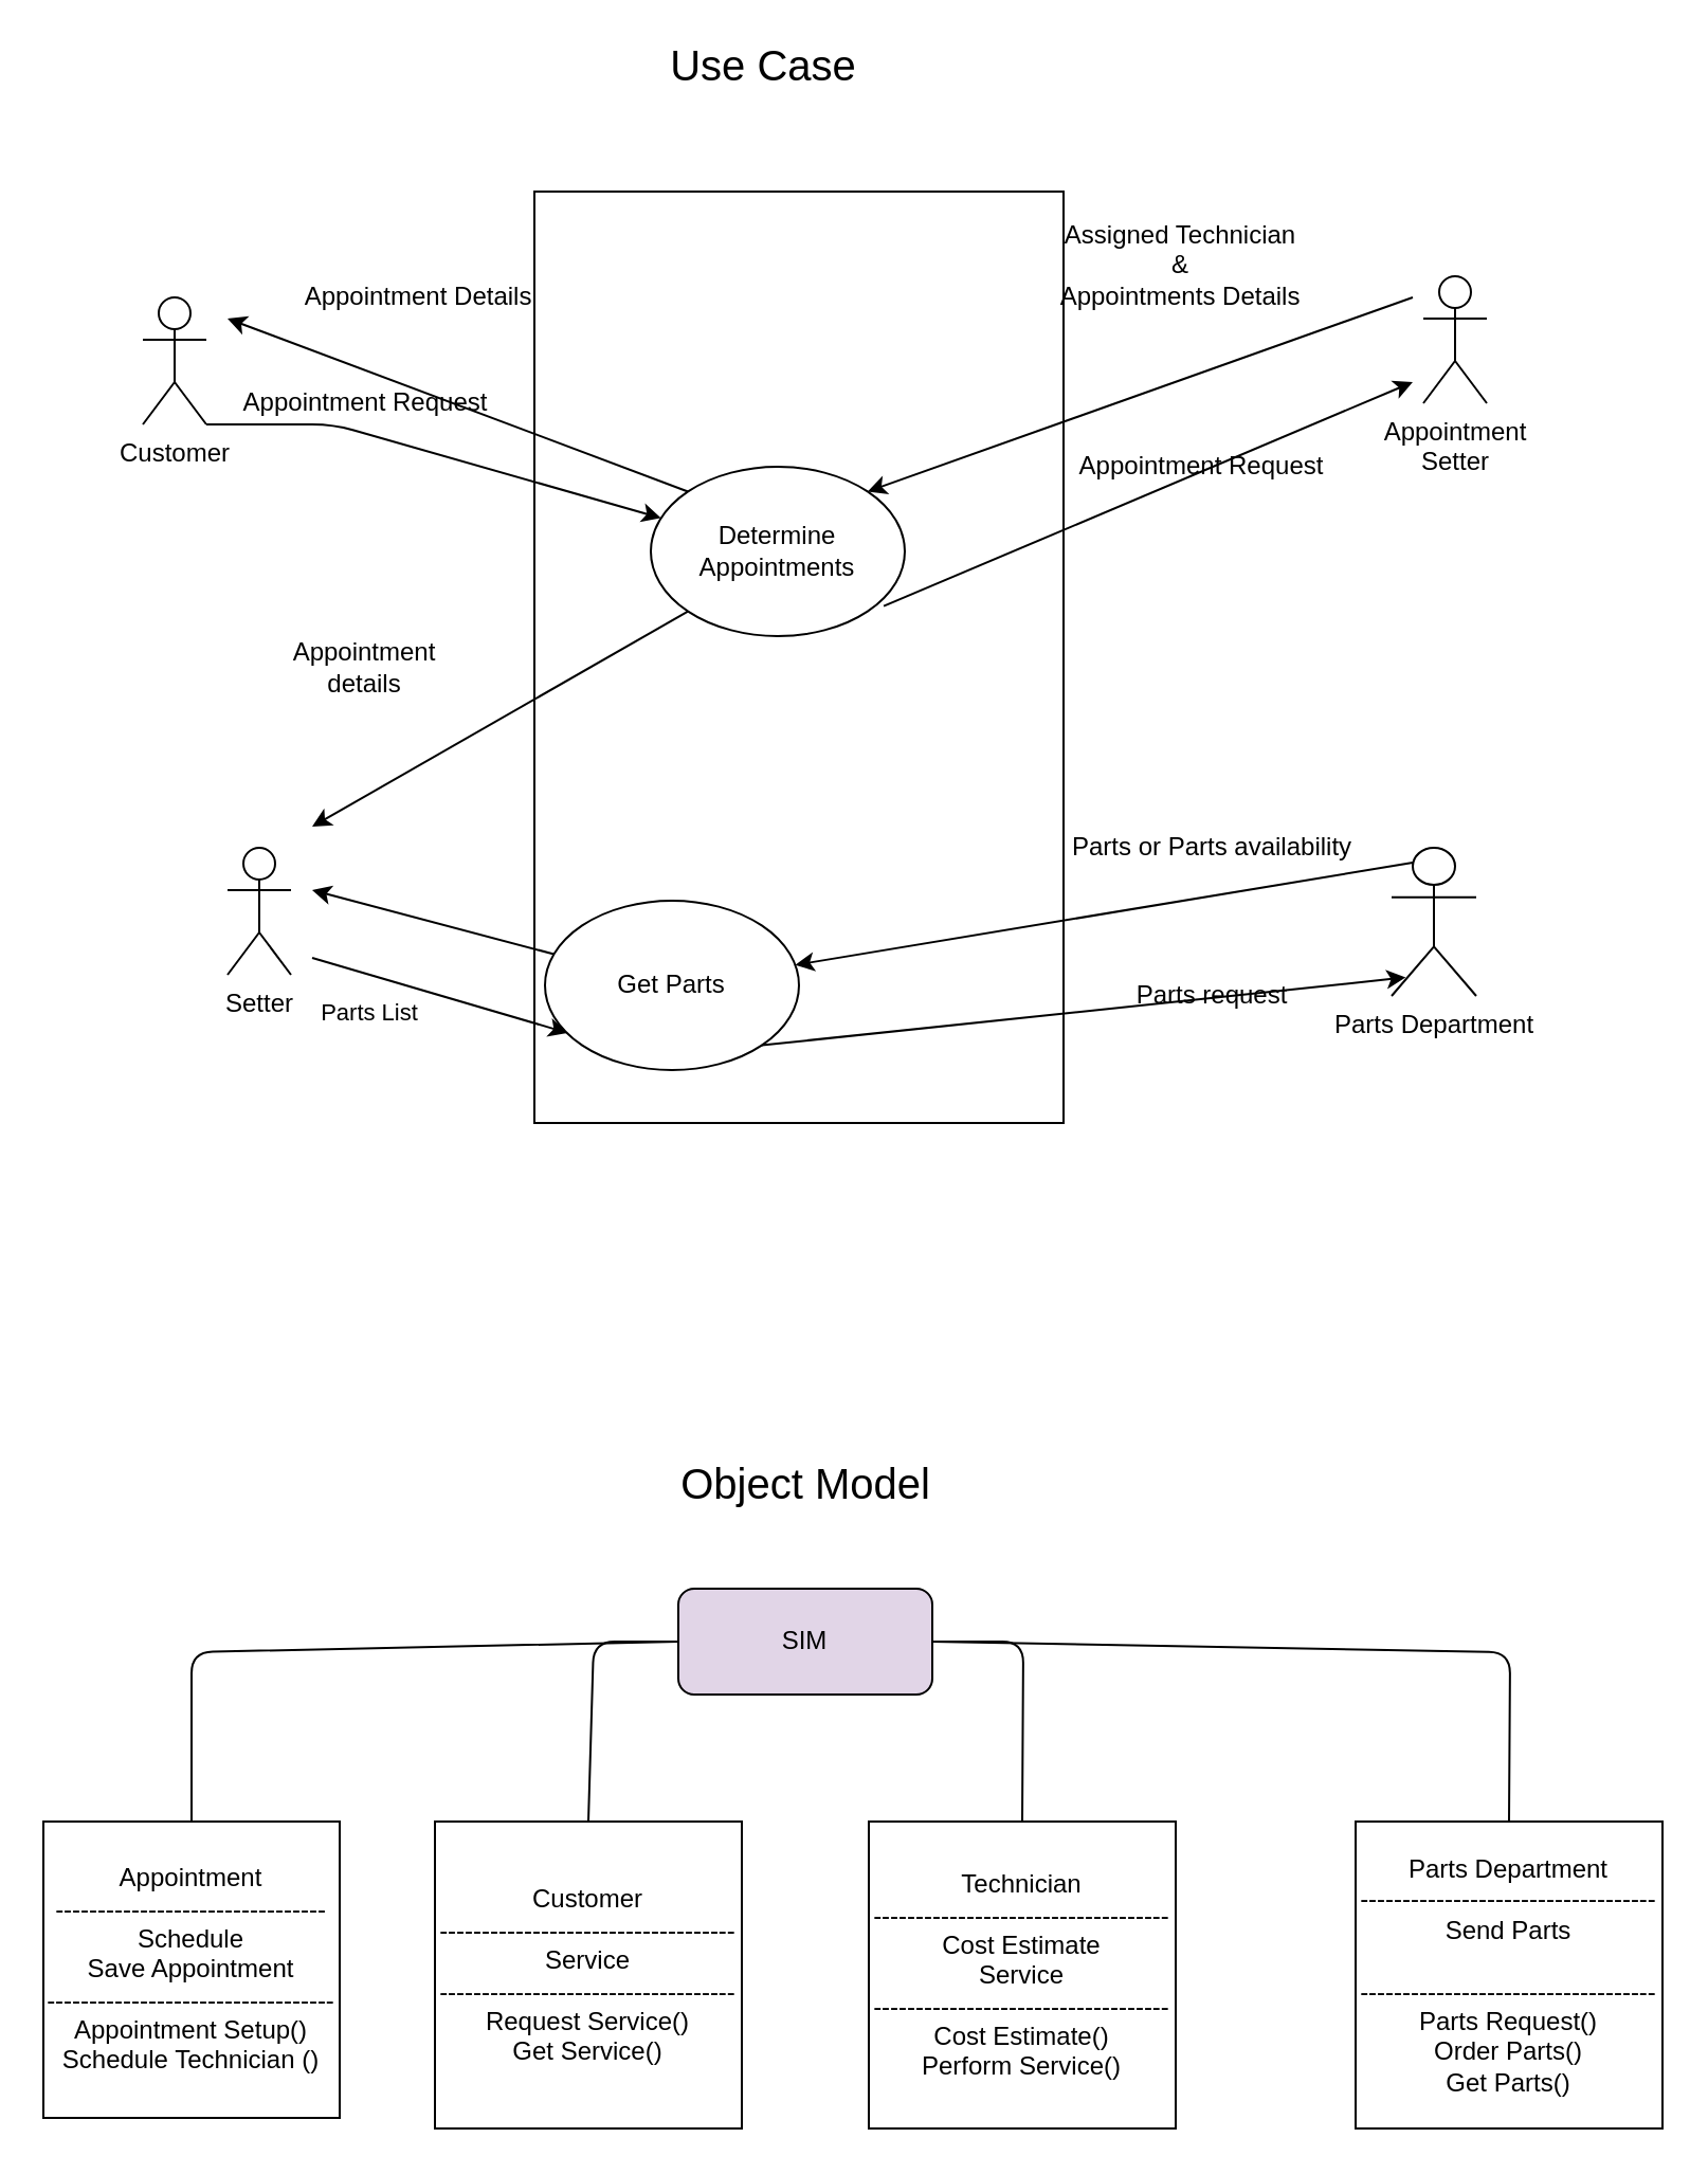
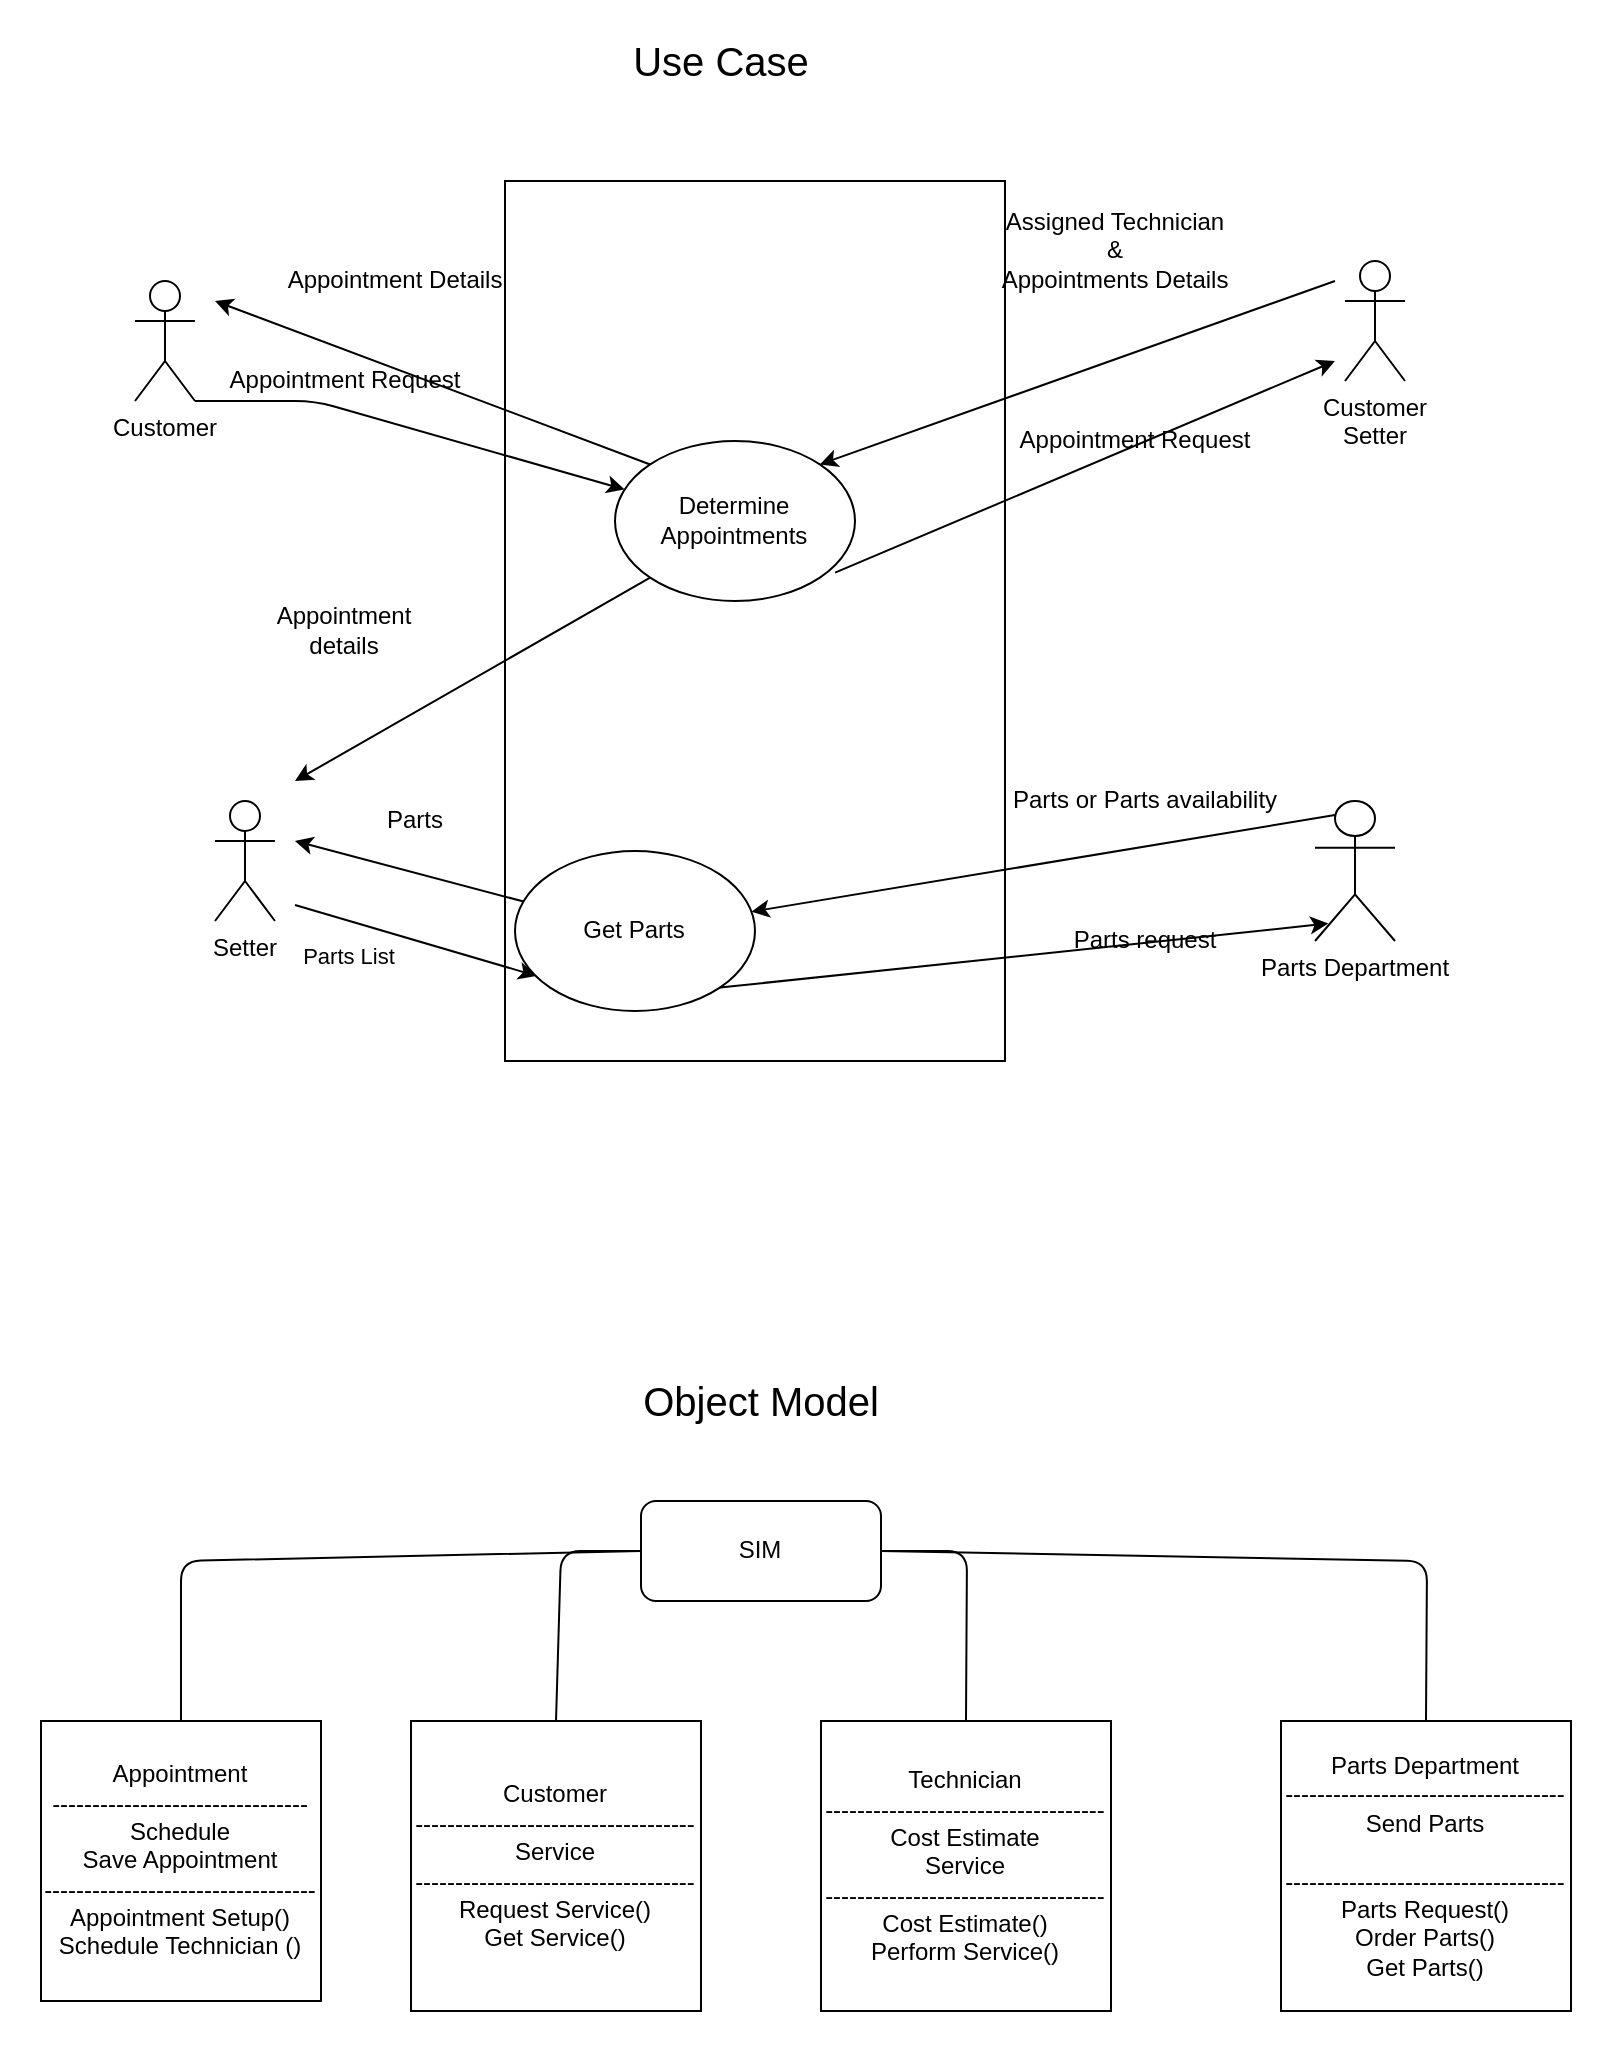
  <mxCell id="0" />
  <mxCell id="1" parent="0" />
  <mxCell id="2" value="" style="rounded=0;whiteSpace=wrap;html=1;" vertex="1" parent="1"><mxGeometry x="252" y="90" width="250" height="440" as="geometry" /></mxCell>
  <mxCell id="3" value="Customer" style="shape=umlActor;verticalLabelPosition=bottom;verticalAlign=top;html=1;outlineConnect=0;" vertex="1" parent="1"><mxGeometry x="67" y="140" width="30" height="60" as="geometry" /></mxCell>
- <mxCell id="4" value="Appointment&lt;br&gt;Setter" style="shape=umlActor;verticalLabelPosition=bottom;verticalAlign=top;html=1;outlineConnect=0;" vertex="1" parent="1"><mxGeometry x="672" y="130" width="30" height="60" as="geometry" /></mxCell>
+ <mxCell id="4" value="Customer&lt;br&gt;Setter" style="shape=umlActor;verticalLabelPosition=bottom;verticalAlign=top;html=1;outlineConnect=0;" vertex="1" parent="1"><mxGeometry x="672" y="130" width="30" height="60" as="geometry" /></mxCell>
  <mxCell id="5" value="Parts Department" style="shape=umlActor;verticalLabelPosition=bottom;verticalAlign=top;html=1;outlineConnect=0;" vertex="1" parent="1"><mxGeometry x="657" y="400" width="40" height="70" as="geometry" /></mxCell>
  <mxCell id="6" value="Setter" style="shape=umlActor;verticalLabelPosition=bottom;verticalAlign=top;html=1;outlineConnect=0;" vertex="1" parent="1"><mxGeometry x="107" y="400" width="30" height="60" as="geometry" /></mxCell>
  <mxCell id="7" value="Determine&lt;br&gt;Appointments" style="ellipse;whiteSpace=wrap;html=1;" vertex="1" parent="1"><mxGeometry x="307" y="220" width="120" height="80" as="geometry" /></mxCell>
  <mxCell id="8" value="Get Parts" style="ellipse;whiteSpace=wrap;html=1;" vertex="1" parent="1"><mxGeometry x="257" y="425" width="120" height="80" as="geometry" /></mxCell>
  <mxCell id="9" value="" style="endArrow=classic;html=1;entryX=0.09;entryY=0.781;entryDx=0;entryDy=0;entryPerimeter=0;" edge="1" parent="1" target="8"><mxGeometry width="50" height="50" relative="1" as="geometry"><mxPoint x="147" y="452" as="sourcePoint" /><mxPoint x="197" y="430" as="targetPoint" /></mxGeometry></mxCell>
  <mxCell id="10" value="Parts List" style="edgeLabel;html=1;align=center;verticalAlign=middle;resizable=0;points=[];" vertex="1" connectable="0" parent="9"><mxGeometry x="-0.561" relative="1" as="geometry"><mxPoint y="18" as="offset" /></mxGeometry></mxCell>
  <mxCell id="11" value="" style="endArrow=classic;html=1;" edge="1" parent="1" source="8"><mxGeometry width="50" height="50" relative="1" as="geometry"><mxPoint x="197" y="430" as="sourcePoint" /><mxPoint x="147" y="420" as="targetPoint" /></mxGeometry></mxCell>
+ <mxCell id="12" value="Parts" style="text;html=1;align=center;verticalAlign=middle;resizable=0;points=[];autosize=1;strokeColor=none;" vertex="1" parent="1"><mxGeometry x="187" y="400" width="40" height="20" as="geometry" /></mxCell>
  <mxCell id="13" value="" style="endArrow=classic;html=1;exitX=1;exitY=1;exitDx=0;exitDy=0;entryX=0.167;entryY=0.875;entryDx=0;entryDy=0;entryPerimeter=0;" edge="1" parent="1" source="8" target="5"><mxGeometry width="50" height="50" relative="1" as="geometry"><mxPoint x="507" y="480" as="sourcePoint" /><mxPoint x="617" y="460" as="targetPoint" /></mxGeometry></mxCell>
  <mxCell id="14" value="Parts request" style="text;html=1;align=center;verticalAlign=middle;resizable=0;points=[];autosize=1;strokeColor=none;" vertex="1" parent="1"><mxGeometry x="527" y="460" width="90" height="20" as="geometry" /></mxCell>
  <mxCell id="15" value="Parts or Parts availability" style="text;html=1;align=center;verticalAlign=middle;resizable=0;points=[];autosize=1;strokeColor=none;rotation=0;" vertex="1" parent="1"><mxGeometry x="497" y="390" width="150" height="20" as="geometry" /></mxCell>
  <mxCell id="16" value="" style="endArrow=classic;html=1;" edge="1" parent="1" target="7"><mxGeometry width="50" height="50" relative="1" as="geometry"><mxPoint x="97" y="200" as="sourcePoint" /><mxPoint x="197" y="170" as="targetPoint" /><Array as="points"><mxPoint x="157" y="200" /></Array></mxGeometry></mxCell>
  <mxCell id="17" value="Appointment Request" style="text;html=1;align=center;verticalAlign=middle;resizable=0;points=[];autosize=1;strokeColor=none;" vertex="1" parent="1"><mxGeometry x="107" y="180" width="130" height="20" as="geometry" /></mxCell>
  <mxCell id="18" value="" style="endArrow=classic;html=1;exitX=0;exitY=0;exitDx=0;exitDy=0;" edge="1" parent="1" source="7"><mxGeometry width="50" height="50" relative="1" as="geometry"><mxPoint x="107" y="170" as="sourcePoint" /><mxPoint x="107" y="150" as="targetPoint" /></mxGeometry></mxCell>
  <mxCell id="19" value="Appointment Details" style="text;html=1;align=center;verticalAlign=middle;resizable=0;points=[];autosize=1;strokeColor=none;" vertex="1" parent="1"><mxGeometry x="137" y="130" width="120" height="20" as="geometry" /></mxCell>
  <mxCell id="20" value="" style="endArrow=classic;html=1;exitX=0.917;exitY=0.823;exitDx=0;exitDy=0;exitPerimeter=0;" edge="1" parent="1" source="7"><mxGeometry width="50" height="50" relative="1" as="geometry"><mxPoint x="517" y="240" as="sourcePoint" /><mxPoint x="667" y="180" as="targetPoint" /></mxGeometry></mxCell>
  <mxCell id="21" value="Appointment Request" style="text;html=1;align=center;verticalAlign=middle;resizable=0;points=[];autosize=1;strokeColor=none;" vertex="1" parent="1"><mxGeometry x="502" y="210" width="130" height="20" as="geometry" /></mxCell>
  <mxCell id="22" value="" style="endArrow=classic;html=1;entryX=1;entryY=0;entryDx=0;entryDy=0;" edge="1" parent="1" target="7"><mxGeometry width="50" height="50" relative="1" as="geometry"><mxPoint x="667" y="140" as="sourcePoint" /><mxPoint x="567" y="110" as="targetPoint" /></mxGeometry></mxCell>
  <mxCell id="23" value="Assigned Technician&lt;br&gt;&amp;amp;&lt;br&gt;Appointments Details" style="text;html=1;align=center;verticalAlign=middle;resizable=0;points=[];autosize=1;strokeColor=none;" vertex="1" parent="1"><mxGeometry x="497" y="100" width="120" height="50" as="geometry" /></mxCell>
  <mxCell id="24" value="" style="endArrow=classic;html=1;exitX=0.25;exitY=0.1;exitDx=0;exitDy=0;exitPerimeter=0;" edge="1" parent="1" source="5" target="8"><mxGeometry width="50" height="50" relative="1" as="geometry"><mxPoint x="527" y="440" as="sourcePoint" /><mxPoint x="577" y="390" as="targetPoint" /></mxGeometry></mxCell>
  <mxCell id="25" value="" style="endArrow=classic;html=1;exitX=0;exitY=1;exitDx=0;exitDy=0;" edge="1" parent="1" source="7"><mxGeometry width="50" height="50" relative="1" as="geometry"><mxPoint x="187" y="340" as="sourcePoint" /><mxPoint x="147" y="390" as="targetPoint" /></mxGeometry></mxCell>
  <mxCell id="26" value="Appointment details" style="text;html=1;strokeColor=none;fillColor=none;align=center;verticalAlign=middle;whiteSpace=wrap;rounded=0;" vertex="1" parent="1"><mxGeometry x="152" y="310" width="40" height="10" as="geometry" /></mxCell>
- <mxCell id="27" value="SIM" style="rounded=1;whiteSpace=wrap;html=1;fillColor=#e1d5e7;" vertex="1" parent="1"><mxGeometry x="320" y="750" width="120" height="50" as="geometry" /></mxCell>
+ <mxCell id="27" value="SIM" style="rounded=1;whiteSpace=wrap;html=1;" vertex="1" parent="1"><mxGeometry x="320" y="750" width="120" height="50" as="geometry" /></mxCell>
  <mxCell id="28" value="Appointment&lt;br&gt;--------------------------------&lt;br&gt;Schedule&lt;br&gt;Save Appointment&lt;br&gt;----------------------------------&lt;br&gt;Appointment Setup()&lt;br&gt;Schedule Technician ()" style="whiteSpace=wrap;html=1;aspect=fixed;" vertex="1" parent="1"><mxGeometry x="20" y="860" width="140" height="140" as="geometry" /></mxCell>
  <mxCell id="29" value="Customer&lt;br&gt;-----------------------------------&lt;br&gt;Service&lt;br&gt;-----------------------------------&lt;br&gt;Request Service()&lt;br&gt;Get Service()" style="whiteSpace=wrap;html=1;aspect=fixed;" vertex="1" parent="1"><mxGeometry x="205" y="860" width="145" height="145" as="geometry" /></mxCell>
  <mxCell id="30" value="Technician&lt;br&gt;-----------------------------------&lt;br&gt;Cost Estimate&lt;br&gt;Service&lt;br&gt;-----------------------------------&lt;br&gt;Cost Estimate()&lt;br&gt;Perform Service()" style="whiteSpace=wrap;html=1;aspect=fixed;" vertex="1" parent="1"><mxGeometry x="410" y="860" width="145" height="145" as="geometry" /></mxCell>
  <mxCell id="31" value="Parts Department&lt;br&gt;-----------------------------------&lt;br&gt;Send Parts&lt;br&gt;&lt;br&gt;-----------------------------------&lt;br&gt;Parts Request()&lt;br&gt;Order Parts()&lt;br&gt;Get Parts()" style="whiteSpace=wrap;html=1;aspect=fixed;" vertex="1" parent="1"><mxGeometry x="640" y="860" width="145" height="145" as="geometry" /></mxCell>
  <mxCell id="32" value="" style="endArrow=none;html=1;entryX=0;entryY=0.5;entryDx=0;entryDy=0;exitX=0.5;exitY=0;exitDx=0;exitDy=0;" edge="1" parent="1" source="28" target="27"><mxGeometry width="50" height="50" relative="1" as="geometry"><mxPoint x="150" y="800" as="sourcePoint" /><mxPoint x="200" y="750" as="targetPoint" /><Array as="points"><mxPoint x="90" y="780" /></Array></mxGeometry></mxCell>
  <mxCell id="33" value="" style="endArrow=none;html=1;exitX=0.5;exitY=0;exitDx=0;exitDy=0;entryX=0;entryY=0.5;entryDx=0;entryDy=0;" edge="1" parent="1" source="29" target="27"><mxGeometry width="50" height="50" relative="1" as="geometry"><mxPoint x="260" y="850" as="sourcePoint" /><mxPoint x="310" y="800" as="targetPoint" /><Array as="points"><mxPoint x="280" y="775" /></Array></mxGeometry></mxCell>
  <mxCell id="34" value="" style="endArrow=none;html=1;exitX=0.5;exitY=0;exitDx=0;exitDy=0;entryX=1;entryY=0.5;entryDx=0;entryDy=0;" edge="1" parent="1" source="30" target="27"><mxGeometry width="50" height="50" relative="1" as="geometry"><mxPoint x="450" y="840" as="sourcePoint" /><mxPoint x="500" y="790" as="targetPoint" /><Array as="points"><mxPoint x="483" y="775" /></Array></mxGeometry></mxCell>
  <mxCell id="35" value="" style="endArrow=none;html=1;entryX=0.5;entryY=0;entryDx=0;entryDy=0;exitX=1;exitY=0.5;exitDx=0;exitDy=0;" edge="1" parent="1" source="27" target="31"><mxGeometry width="50" height="50" relative="1" as="geometry"><mxPoint x="520" y="840" as="sourcePoint" /><mxPoint x="570" y="790" as="targetPoint" /><Array as="points"><mxPoint x="713" y="780" /></Array></mxGeometry></mxCell>
  <mxCell id="36" value="&lt;font style=&quot;font-size: 20px&quot;&gt;Object Model&lt;/font&gt;" style="text;html=1;align=center;verticalAlign=middle;resizable=0;points=[];autosize=1;strokeColor=none;" vertex="1" parent="1"><mxGeometry x="315" y="690" width="130" height="20" as="geometry" /></mxCell>
  <mxCell id="37" value="&lt;font style=&quot;font-size: 20px&quot;&gt;Use Case&lt;/font&gt;" style="text;html=1;align=center;verticalAlign=middle;resizable=0;points=[];autosize=1;strokeColor=none;" vertex="1" parent="1"><mxGeometry x="310" y="20" width="100" height="20" as="geometry" /></mxCell>
